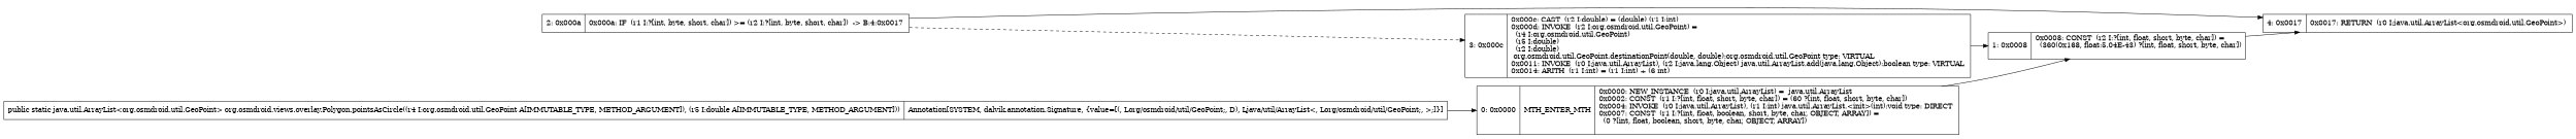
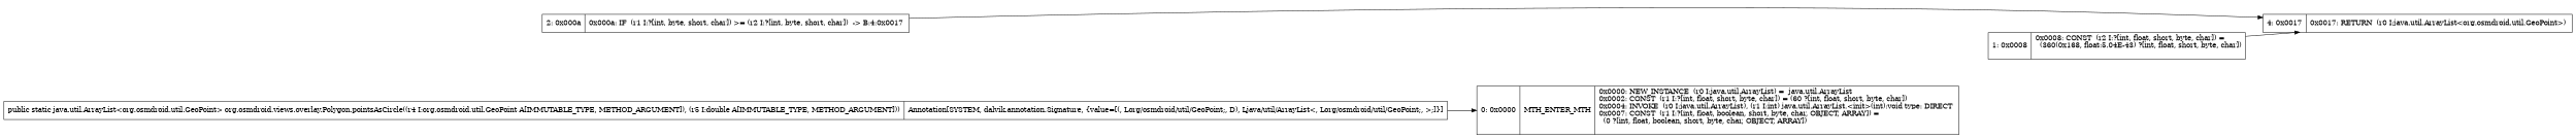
  digraph {
    rankdir=LR
    node [shape=record]
    n1 [label="{0\:\ 0x0000|MTH_ENTER_MTH\l|0x0000: NEW_INSTANCE  (r0 I:java.util.ArrayList) =  java.util.ArrayList \l0x0002: CONST  (r1 I:?[int, float, short, byte, char]) = (60 ?[int, float, short, byte, char]) \l0x0004: INVOKE  (r0 I:java.util.ArrayList), (r1 I:int) java.util.ArrayList.\<init\>(int):void type: DIRECT \l0x0007: CONST  (r1 I:?[int, float, boolean, short, byte, char, OBJECT, ARRAY]) = \l  (0 ?[int, float, boolean, short, byte, char, OBJECT, ARRAY])\l \l}"]
    n2 [label="{1\:\ 0x0008|0x0008: CONST  (r2 I:?[int, float, short, byte, char]) = \l  (360(0x168, float:5.04E\-43) ?[int, float, short, byte, char])\l \l}"]
    n3 [label="{4\:\ 0x0017|0x0017: RETURN  (r0 I:java.util.ArrayList\<org.osmdroid.util.GeoPoint\>) \l}"]
    n4 [label="{2\:\ 0x000a|0x000a: IF  (r1 I:?[int, byte, short, char]) \>= (r2 I:?[int, byte, short, char])  \-\> B:4:0x0017 \l}"]
-   n5 [label="{3\:\ 0x000c|0x000c: CAST  (r2 I:double) = (double) (r1 I:int) \l0x000d: INVOKE  (r2 I:org.osmdroid.util.GeoPoint) = \l  (r4 I:org.osmdroid.util.GeoPoint)\l  (r5 I:double)\l  (r2 I:double)\l org.osmdroid.util.GeoPoint.destinationPoint(double, double):org.osmdroid.util.GeoPoint type: VIRTUAL \l0x0011: INVOKE  (r0 I:java.util.ArrayList), (r2 I:java.lang.Object) java.util.ArrayList.add(java.lang.Object):boolean type: VIRTUAL \l0x0014: ARITH  (r1 I:int) = (r1 I:int) + (6 int) \l}"]
    n6 [label="{public static java.util.ArrayList\<org.osmdroid.util.GeoPoint\> org.osmdroid.views.overlay.Polygon.pointsAsCircle((r4 I:org.osmdroid.util.GeoPoint A[IMMUTABLE_TYPE, METHOD_ARGUMENT]), (r5 I:double A[IMMUTABLE_TYPE, METHOD_ARGUMENT]))  | Annotation[SYSTEM, dalvik.annotation.Signature, \{value=[(, Lorg\/osmdroid\/util\/GeoPoint;, D), Ljava\/util\/ArrayList\<, Lorg\/osmdroid\/util\/GeoPoint;, \>;]\}]\l}"]
-   n1 -> n2
    n2 -> n3
    n4 -> n3
-   n4 -> n5 [style=dashed]
-   n5 -> n2
    n6 -> n1
  }
